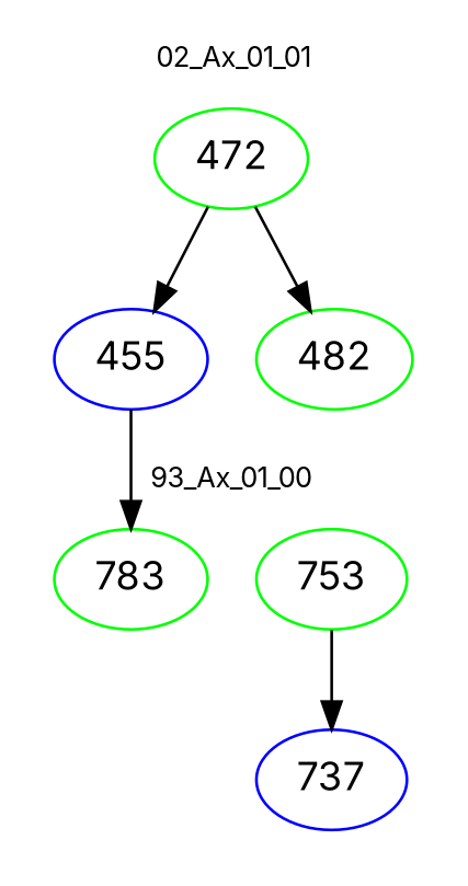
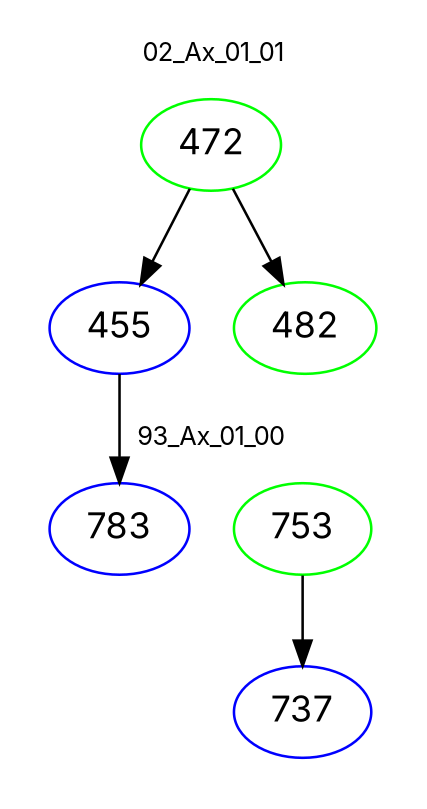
  digraph {
    fontname=Inter
    node [color=green fontname=Inter]
    edge [color=black fontname=Inter]
    n1 [label=753]
    n2 [color=blue label=737]
-   n3 [label=783]
+   n3 [color=blue label=783]
    n4 [label=472]
    n5 [color=blue label=455]
    n6 [label=482]
    subgraph cluster_1 {
      color=white
      fontsize=10
      label="93_Ax_01_00"
      n1
      n2
      n3
    }
    subgraph cluster_2 {
      color=white
      fontsize=10
      label="02_Ax_01_01"
      n4
      n5
      n6
    }
    n1 -> n2
    n4 -> n5
    n4 -> n6
    n5 -> n3
  }
